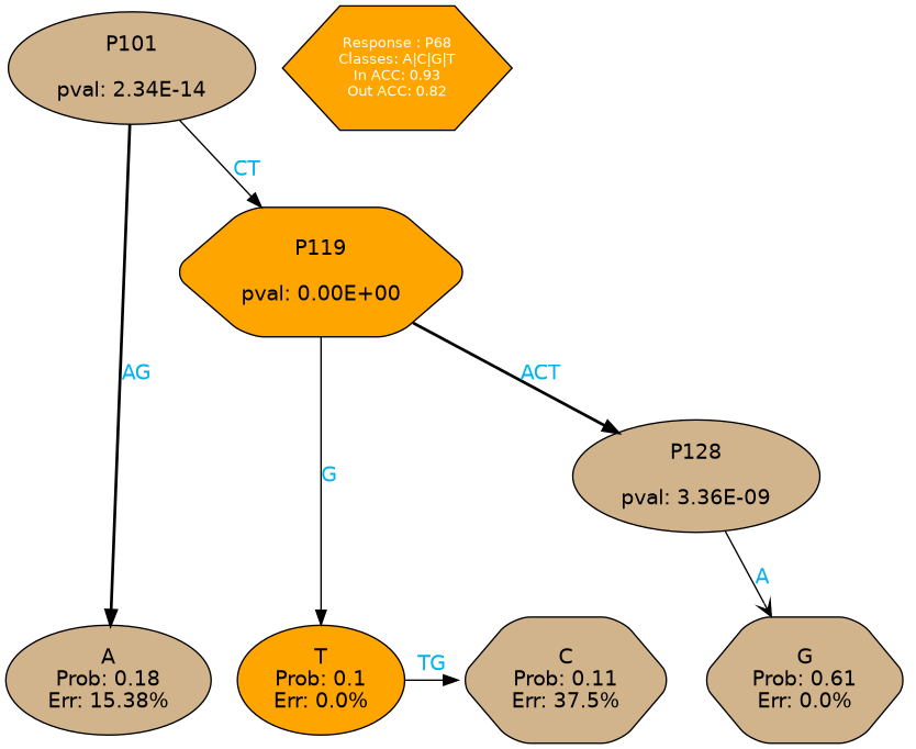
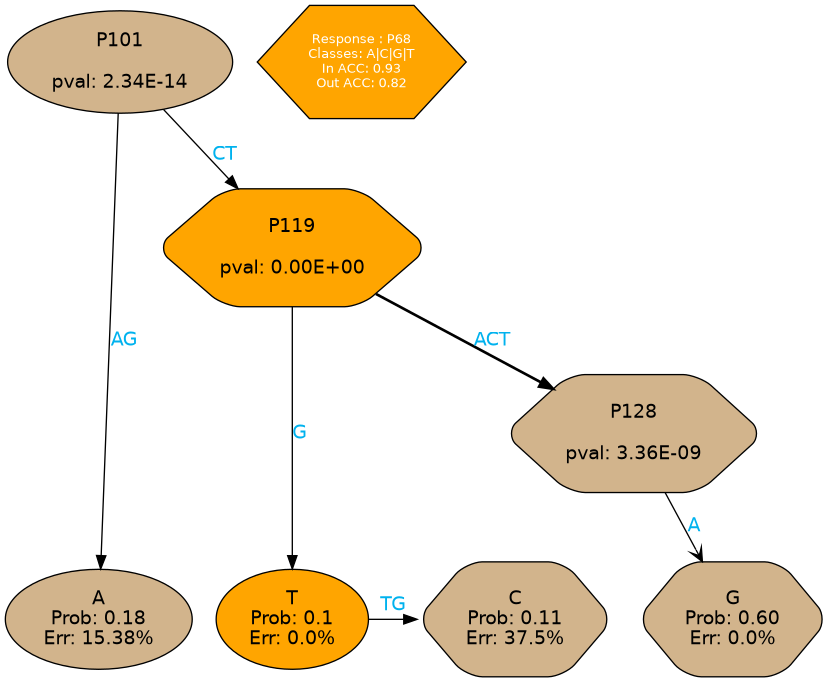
  digraph {
    ranksep=equally
    splines=polylines
    node [color=black fillcolor=tan fontname=helvetica shape=hexagon style="filled, rounded"]
    edge [arrowhead=normal fontcolor=deepskyblue2 fontname=helvetica style=solid]
    n1 [label="A\nProb: 0.18\nErr: 15.38%" shape=ellipse]
-   n2 [label="G\nProb: 0.61\nErr: 0.0%"]
+   n2 [label="G\nProb: 0.60\nErr: 0.0%"]
    n3 [label="C\nProb: 0.11\nErr: 37.5%"]
    n4 [fillcolor=orange label="T\nProb: 0.1\nErr: 0.0%" shape=ellipse]
    n5 [align=left fillcolor=orange fontcolor=white fontsize=10 label="Response : P68\nClasses: A|C|G|T\nIn ACC: 0.93\nOut ACC: 0.82\n" style=filled]
    n6 [label="P101\n\npval: 2.34E-14" shape=ellipse]
    n7 [fillcolor=orange label="P119\n\npval: 0.00E+00"]
-   n8 [label="P128\n\npval: 3.36E-09" shape=ellipse]
+   n8 [label="P128\n\npval: 3.36E-09"]
    subgraph sub_1 {
      rank=same
      n1
      n2
      n3
      n4
    }
    subgraph sub_2 {
      rank=same
      n5
      n6
    }
    n4 -> n3 [label=TG]
-   n6 -> n1 [label=AG style=bold]
+   n6 -> n1 [label=AG]
    n6 -> n7 [label=CT]
    n7 -> n4 [label=G]
    n7 -> n8 [label=ACT style=bold]
    n8 -> n2 [arrowhead=vee label=A]
  }
